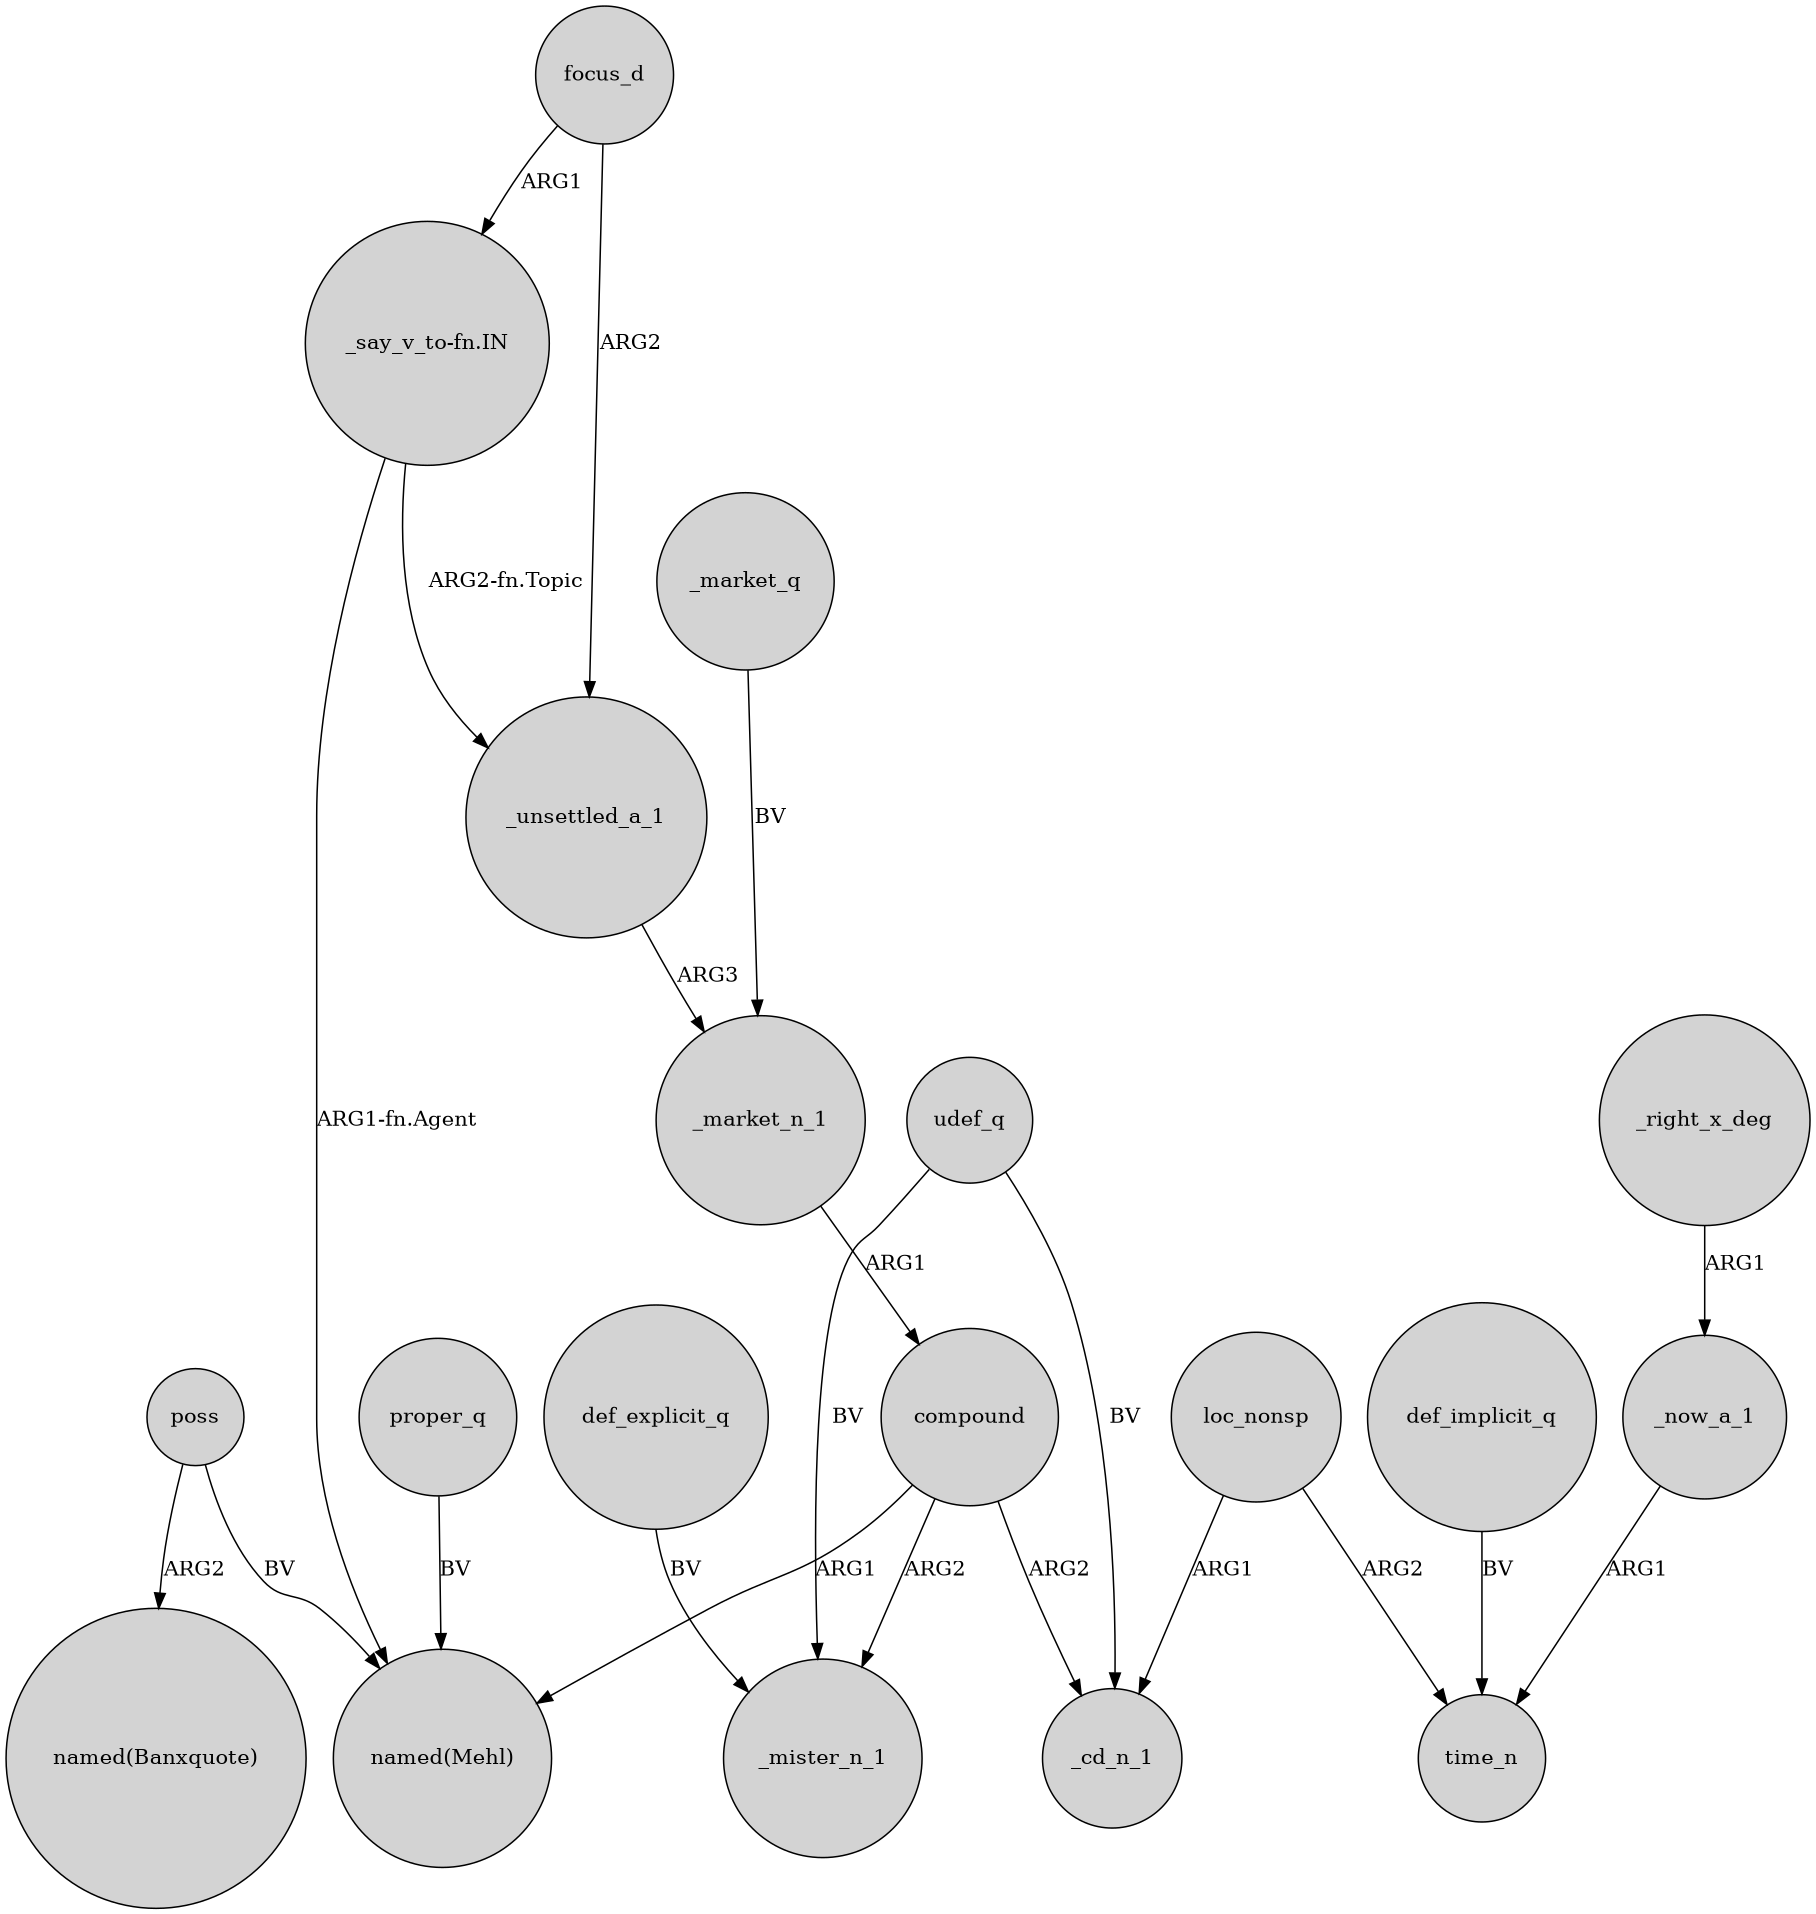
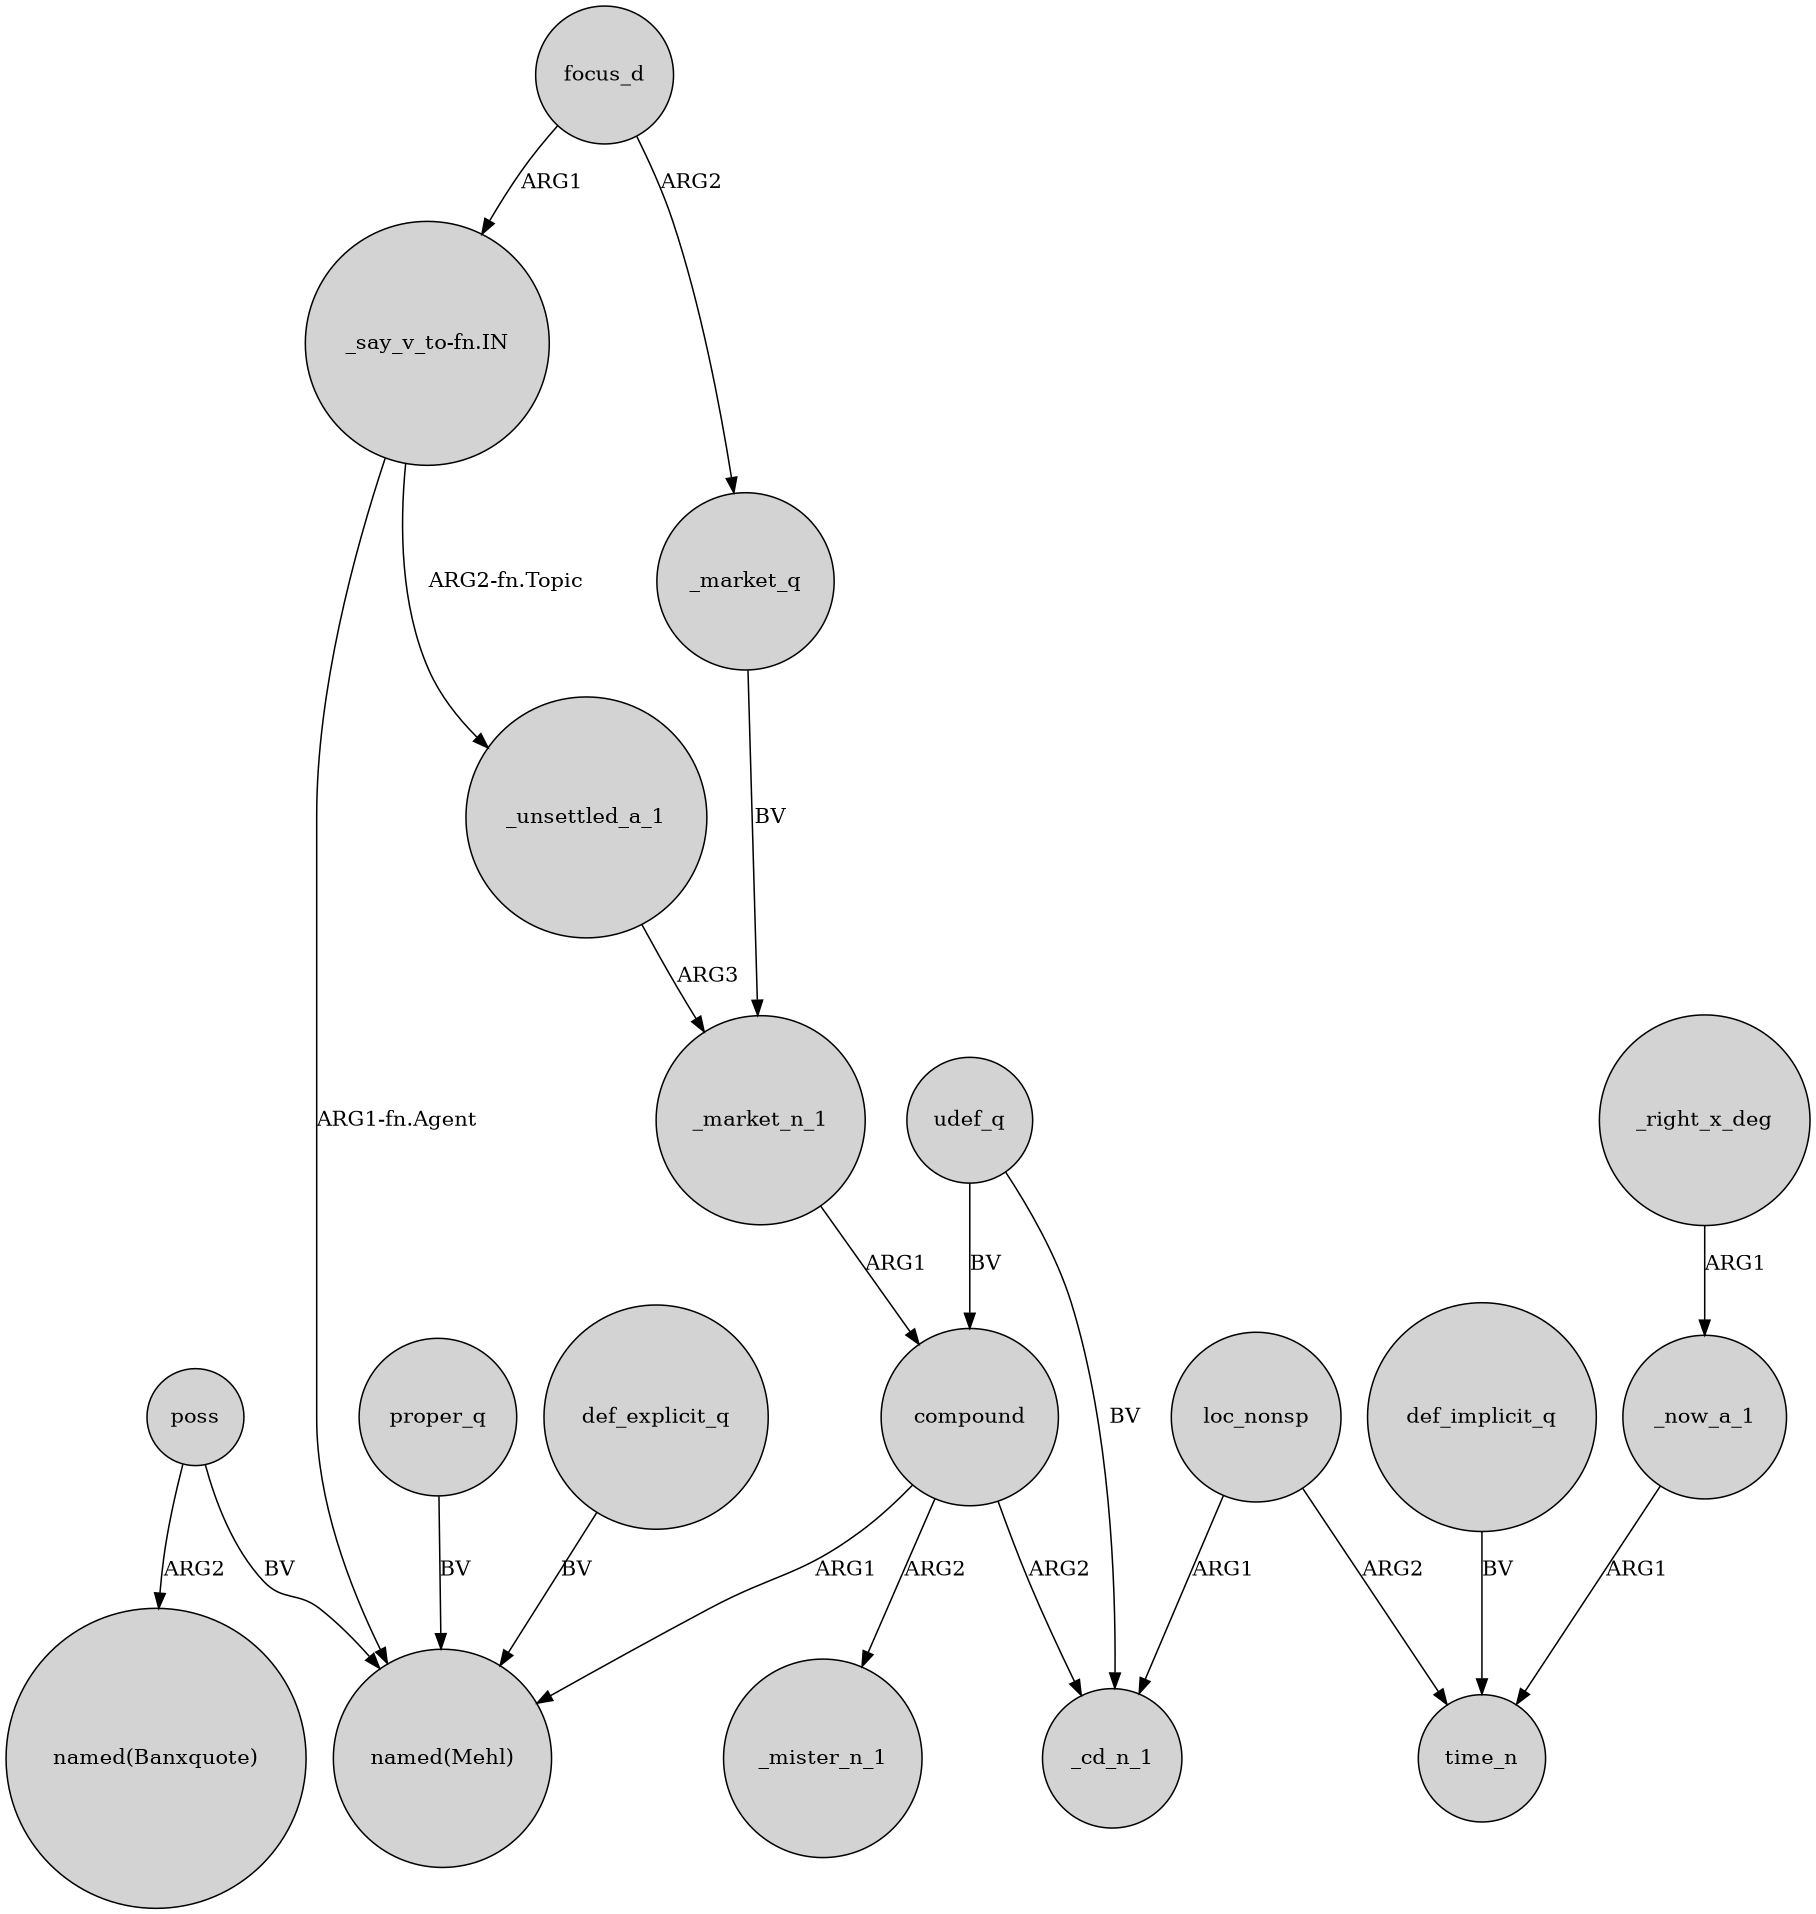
  digraph {
    node [shape=circle style=filled]
    poss
    "named(Mehl)"
    "named(Banxquote)"
    loc_nonsp
    time_n
    _cd_n_1
    _unsettled_a_1
    _market_n_1
    compound
    def_explicit_q
    "_say_v_to-fn.IN"
    proper_q
    _mister_n_1
    udef_q
    focus_d
    _right_x_deg
    _now_a_1
    n18 [label=_market_q]
    def_implicit_q
    poss -> "named(Mehl)" [label=BV]
    poss -> "named(Banxquote)" [label=ARG2]
    loc_nonsp -> time_n [label=ARG2]
    loc_nonsp -> _cd_n_1 [label=ARG1]
    _unsettled_a_1 -> _market_n_1 [label=ARG3]
    _market_n_1 -> compound [label=ARG1]
    compound -> "named(Mehl)" [label=ARG1]
    compound -> _cd_n_1 [label=ARG2]
    compound -> _mister_n_1 [label=ARG2]
-   def_explicit_q -> _mister_n_1 [label=BV]
+   def_explicit_q -> "named(Mehl)" [label=BV]
    "_say_v_to-fn.IN" -> "named(Mehl)" [label="ARG1-fn.Agent"]
    "_say_v_to-fn.IN" -> _unsettled_a_1 [label="ARG2-fn.Topic"]
    proper_q -> "named(Mehl)" [label=BV]
    udef_q -> _cd_n_1 [label=BV]
-   udef_q -> _mister_n_1 [label=BV]
-   focus_d -> _unsettled_a_1 [label=ARG2]
+   udef_q -> compound [label=BV]
+   focus_d -> n18 [label=ARG2]
    focus_d -> "_say_v_to-fn.IN" [label=ARG1]
    _right_x_deg -> _now_a_1 [label=ARG1]
    _now_a_1 -> time_n [label=ARG1]
    n18 -> _market_n_1 [label=BV]
    def_implicit_q -> time_n [label=BV]
  }
